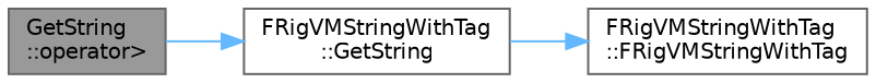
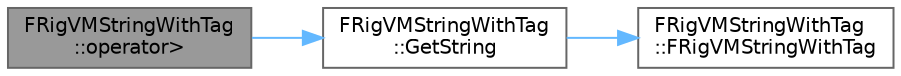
  digraph {
    rankdir=LR
    node [color=grey40 fillcolor=white fontname=Helvetica fontsize=10 shape=box style=filled]
    edge [color=steelblue1 fontname=Helvetica fontsize=10 labelfontname=Helvetica labelfontsize=10 style=solid]
-   n1 [color=gray40 fillcolor=grey60 fontcolor=black height=0.2 label="GetString\l::operator\>" width=0.4]
+   n1 [color=gray40 fillcolor=grey60 fontcolor=black height=0.2 label="FRigVMStringWithTag\l::operator\>" width=0.4]
    n2 [height=0.2 label="FRigVMStringWithTag\l::GetString" width=0.4]
    n3 [height=0.2 label="FRigVMStringWithTag\l::FRigVMStringWithTag" width=0.4]
    n1 -> n2
    n2 -> n3
  }
